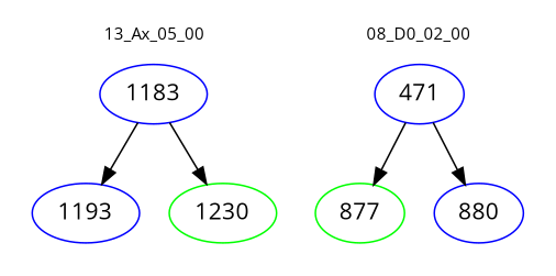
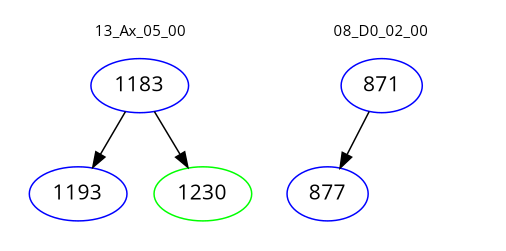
  digraph {
    fontname="Open Sans"
    node [color=blue fontname="Open Sans"]
    edge [color=black fontname="Open Sans"]
    n1 [label=1183]
    n2 [label=1193]
    n3 [color=green label=1230]
-   n4 [label=471]
-   n5 [color=green label=877]
-   n6 [label=880]
+   n4 [label=871]
+   n5 [label=877]
    subgraph cluster_1 {
      color=white
      fontsize=10
      label="13_Ax_05_00"
      n1
      n2
      n3
    }
    subgraph cluster_2 {
      color=white
      fontsize=10
      label="08_D0_02_00"
      n4
      n5
-     n6
    }
    n1 -> n2
    n1 -> n3
    n4 -> n5
-   n4 -> n6
  }
